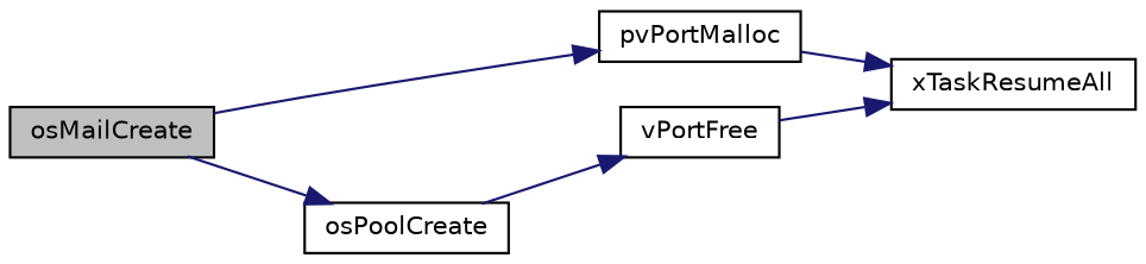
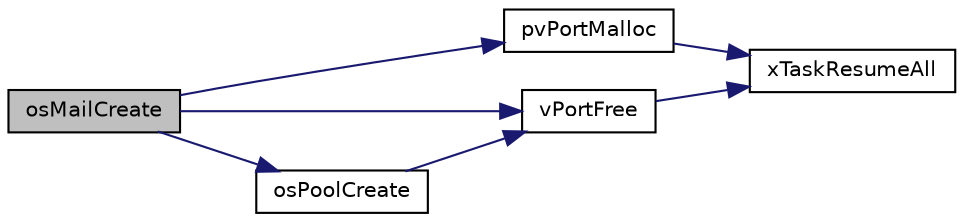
  digraph {
    rankdir=LR
    node [color=black fillcolor=white fontname=Helvetica fontsize=10 shape=record style=filled]
    edge [color=midnightblue fontname=Helvetica fontsize=10 labelfontname=Helvetica labelfontsize=10 style=solid]
    n1 [fillcolor=grey75 fontcolor=black height=0.2 label=osMailCreate width=0.4]
    n2 [height=0.2 label=pvPortMalloc width=0.4]
    n3 [height=0.2 label=vPortFree width=0.4]
    n4 [height=0.2 label=osPoolCreate width=0.4]
    n5 [height=0.2 label=xTaskResumeAll width=0.4]
    n1 -> n2
+   n1 -> n3
    n1 -> n4
    n2 -> n5
    n3 -> n5
    n4 -> n3
  }
